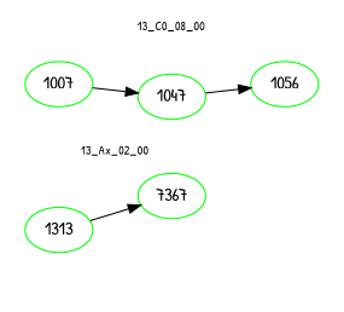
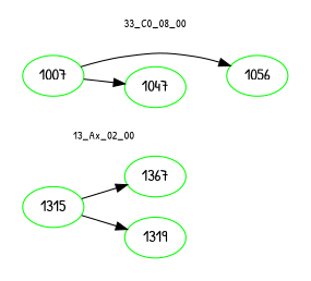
  digraph {
    fontname="Patrick Hand"
    rankdir=LR
    node [color=green fontname="Patrick Hand"]
    edge [color=black fontname="Patrick Hand"]
-   n1 [label=1313]
-   n3 [label=7367]
+   n1 [label=1315]
+   n2 [label=1319]
+   n3 [label=1367]
    n4 [label=1007]
    n5 [label=1047]
    n6 [label=1056]
    subgraph cluster_1 {
      color=white
      fontsize=10
      label="13_Ax_02_00"
      n1
+     n2
      n3
    }
    subgraph cluster_2 {
      color=white
      fontsize=10
-     label="13_C0_08_00"
+     label="33_C0_08_00"
      n4
      n5
      n6
    }
+   n1 -> n2
    n1 -> n3
    n4 -> n5
-   n5 -> n6
+   n4 -> n6
  }
